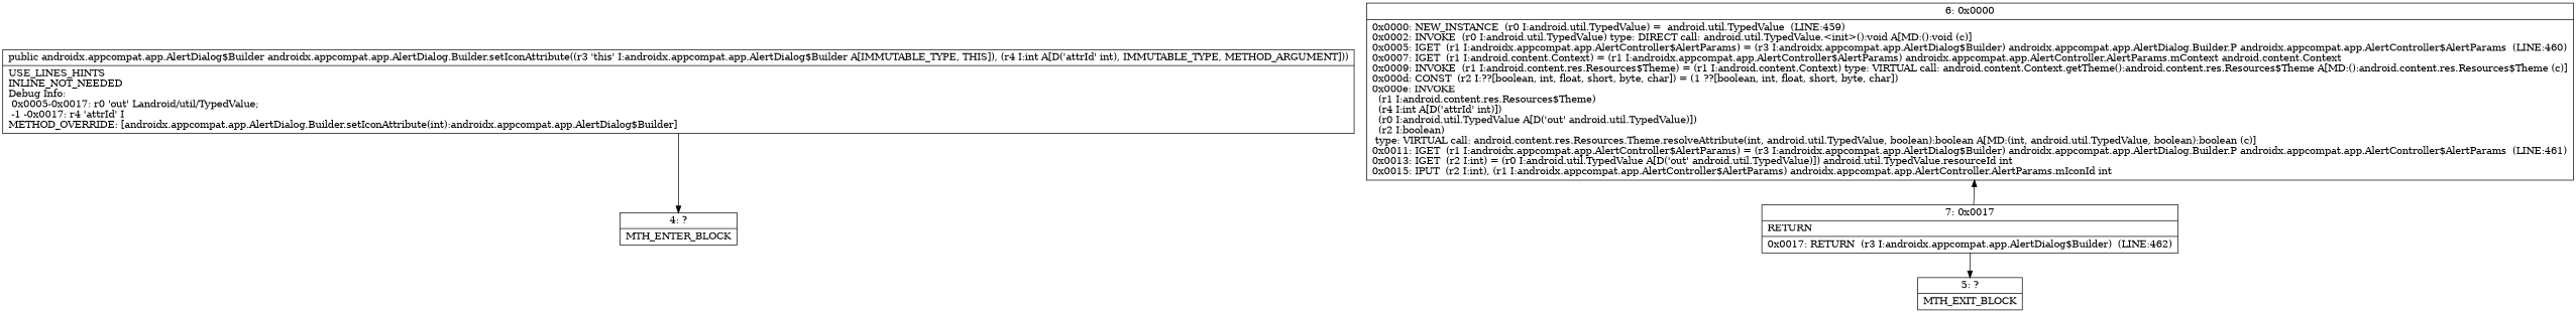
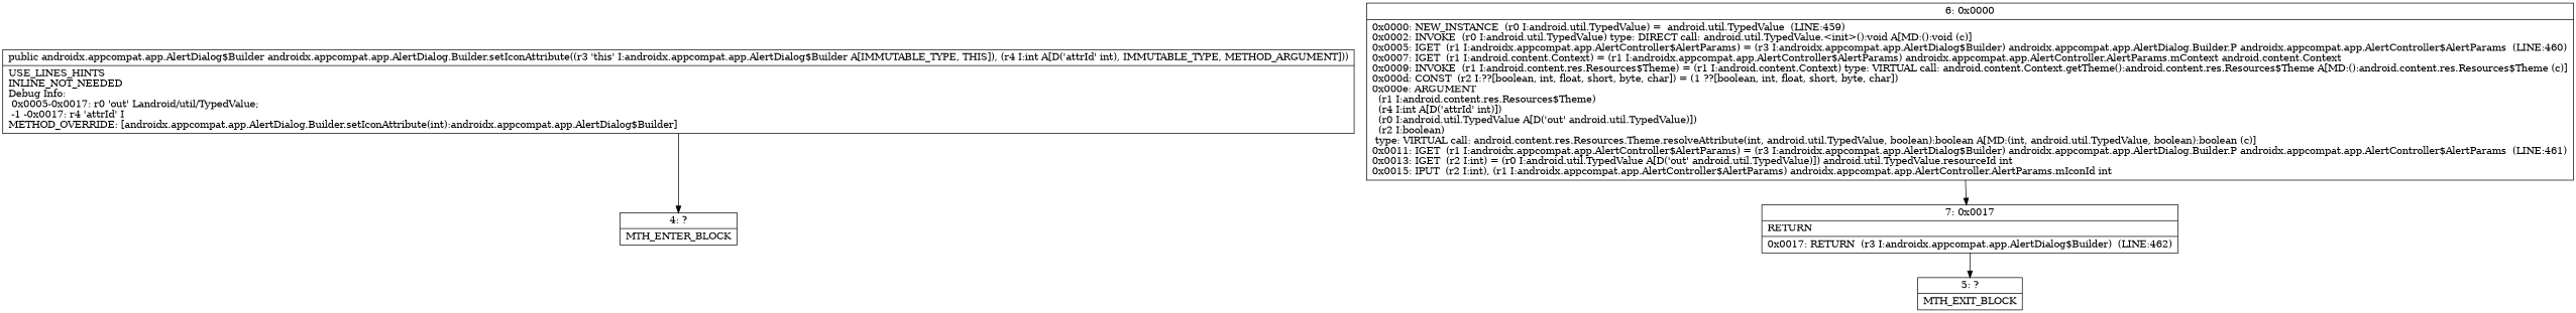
  digraph {
    node [shape=record]
    n1 [label="{4\:\ ?|MTH_ENTER_BLOCK\l}"]
-   n2 [label="{6\:\ 0x0000|0x0000: NEW_INSTANCE  (r0 I:android.util.TypedValue) =  android.util.TypedValue  (LINE:459)\l0x0002: INVOKE  (r0 I:android.util.TypedValue) type: DIRECT call: android.util.TypedValue.\<init\>():void A[MD:():void (c)]\l0x0005: IGET  (r1 I:androidx.appcompat.app.AlertController$AlertParams) = (r3 I:androidx.appcompat.app.AlertDialog$Builder) androidx.appcompat.app.AlertDialog.Builder.P androidx.appcompat.app.AlertController$AlertParams  (LINE:460)\l0x0007: IGET  (r1 I:android.content.Context) = (r1 I:androidx.appcompat.app.AlertController$AlertParams) androidx.appcompat.app.AlertController.AlertParams.mContext android.content.Context \l0x0009: INVOKE  (r1 I:android.content.res.Resources$Theme) = (r1 I:android.content.Context) type: VIRTUAL call: android.content.Context.getTheme():android.content.res.Resources$Theme A[MD:():android.content.res.Resources$Theme (c)]\l0x000d: CONST  (r2 I:??[boolean, int, float, short, byte, char]) = (1 ??[boolean, int, float, short, byte, char]) \l0x000e: INVOKE  \l  (r1 I:android.content.res.Resources$Theme)\l  (r4 I:int A[D('attrId' int)])\l  (r0 I:android.util.TypedValue A[D('out' android.util.TypedValue)])\l  (r2 I:boolean)\l type: VIRTUAL call: android.content.res.Resources.Theme.resolveAttribute(int, android.util.TypedValue, boolean):boolean A[MD:(int, android.util.TypedValue, boolean):boolean (c)]\l0x0011: IGET  (r1 I:androidx.appcompat.app.AlertController$AlertParams) = (r3 I:androidx.appcompat.app.AlertDialog$Builder) androidx.appcompat.app.AlertDialog.Builder.P androidx.appcompat.app.AlertController$AlertParams  (LINE:461)\l0x0013: IGET  (r2 I:int) = (r0 I:android.util.TypedValue A[D('out' android.util.TypedValue)]) android.util.TypedValue.resourceId int \l0x0015: IPUT  (r2 I:int), (r1 I:androidx.appcompat.app.AlertController$AlertParams) androidx.appcompat.app.AlertController.AlertParams.mIconId int \l}"]
+   n2 [label="{6\:\ 0x0000|0x0000: NEW_INSTANCE  (r0 I:android.util.TypedValue) =  android.util.TypedValue  (LINE:459)\l0x0002: INVOKE  (r0 I:android.util.TypedValue) type: DIRECT call: android.util.TypedValue.\<init\>():void A[MD:():void (c)]\l0x0005: IGET  (r1 I:androidx.appcompat.app.AlertController$AlertParams) = (r3 I:androidx.appcompat.app.AlertDialog$Builder) androidx.appcompat.app.AlertDialog.Builder.P androidx.appcompat.app.AlertController$AlertParams  (LINE:460)\l0x0007: IGET  (r1 I:android.content.Context) = (r1 I:androidx.appcompat.app.AlertController$AlertParams) androidx.appcompat.app.AlertController.AlertParams.mContext android.content.Context \l0x0009: INVOKE  (r1 I:android.content.res.Resources$Theme) = (r1 I:android.content.Context) type: VIRTUAL call: android.content.Context.getTheme():android.content.res.Resources$Theme A[MD:():android.content.res.Resources$Theme (c)]\l0x000d: CONST  (r2 I:??[boolean, int, float, short, byte, char]) = (1 ??[boolean, int, float, short, byte, char]) \l0x000e: ARGUMENT  \l  (r1 I:android.content.res.Resources$Theme)\l  (r4 I:int A[D('attrId' int)])\l  (r0 I:android.util.TypedValue A[D('out' android.util.TypedValue)])\l  (r2 I:boolean)\l type: VIRTUAL call: android.content.res.Resources.Theme.resolveAttribute(int, android.util.TypedValue, boolean):boolean A[MD:(int, android.util.TypedValue, boolean):boolean (c)]\l0x0011: IGET  (r1 I:androidx.appcompat.app.AlertController$AlertParams) = (r3 I:androidx.appcompat.app.AlertDialog$Builder) androidx.appcompat.app.AlertDialog.Builder.P androidx.appcompat.app.AlertController$AlertParams  (LINE:461)\l0x0013: IGET  (r2 I:int) = (r0 I:android.util.TypedValue A[D('out' android.util.TypedValue)]) android.util.TypedValue.resourceId int \l0x0015: IPUT  (r2 I:int), (r1 I:androidx.appcompat.app.AlertController$AlertParams) androidx.appcompat.app.AlertController.AlertParams.mIconId int \l}"]
    n3 [label="{7\:\ 0x0017|RETURN\l|0x0017: RETURN  (r3 I:androidx.appcompat.app.AlertDialog$Builder)  (LINE:462)\l}"]
    n4 [label="{5\:\ ?|MTH_EXIT_BLOCK\l}"]
    n5 [label="{public androidx.appcompat.app.AlertDialog$Builder androidx.appcompat.app.AlertDialog.Builder.setIconAttribute((r3 'this' I:androidx.appcompat.app.AlertDialog$Builder A[IMMUTABLE_TYPE, THIS]), (r4 I:int A[D('attrId' int), IMMUTABLE_TYPE, METHOD_ARGUMENT]))  | USE_LINES_HINTS\lINLINE_NOT_NEEDED\lDebug Info:\l  0x0005\-0x0017: r0 'out' Landroid\/util\/TypedValue;\l  \-1 \-0x0017: r4 'attrId' I\lMETHOD_OVERRIDE: [androidx.appcompat.app.AlertDialog.Builder.setIconAttribute(int):androidx.appcompat.app.AlertDialog$Builder]\l}"]
-   n3 -> n2
+   n2 -> n3
    n3 -> n4
    n5 -> n1
  }
